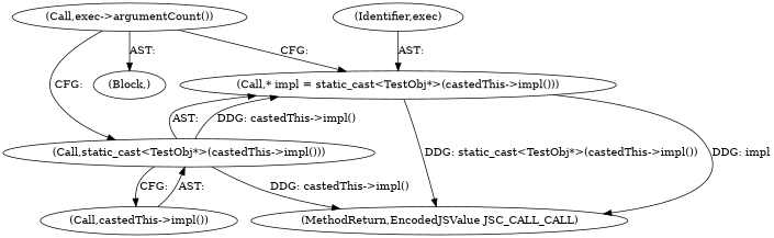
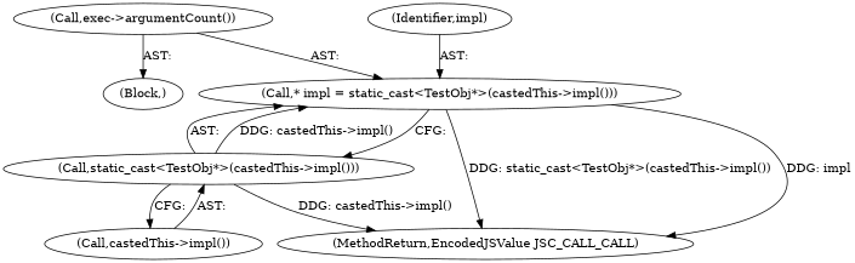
  digraph {
    n1 [label="(Call,* impl = static_cast<TestObj*>(castedThis->impl()))"]
    n2 [label="(Call,static_cast<TestObj*>(castedThis->impl()))"]
    n3 [label="(MethodReturn,EncodedJSValue JSC_CALL_CALL)"]
    n4 [label="(Call,castedThis->impl())"]
    n5 [label="(Block,)"]
-   n6 [label="(Identifier,exec)"]
+   n6 [label="(Identifier,impl)"]
    n7 [label="(Call,exec->argumentCount())"]
-   n7 -> n2 [label="CFG: "]
+   n1 -> n2 [label="CFG: "]
    n1 -> n3 [label="DDG: static_cast<TestObj*>(castedThis->impl())"]
    n1 -> n3 [label="DDG: impl"]
    n2 -> n1 [label="AST: "]
    n2 -> n1 [label="DDG: castedThis->impl()"]
    n2 -> n3 [label="DDG: castedThis->impl()"]
    n2 -> n4 [label="CFG: "]
    n4 -> n2 [label="AST: "]
    n6 -> n1 [label="AST: "]
-   n7 -> n1 [label="CFG: "]
+   n7 -> n1 [label="AST: "]
    n7 -> n5 [label="AST: "]
  }
